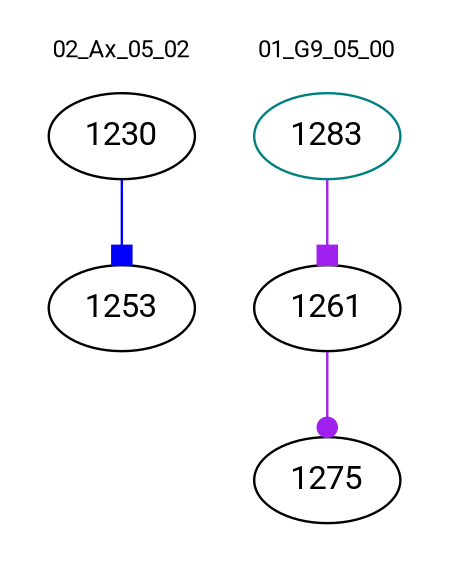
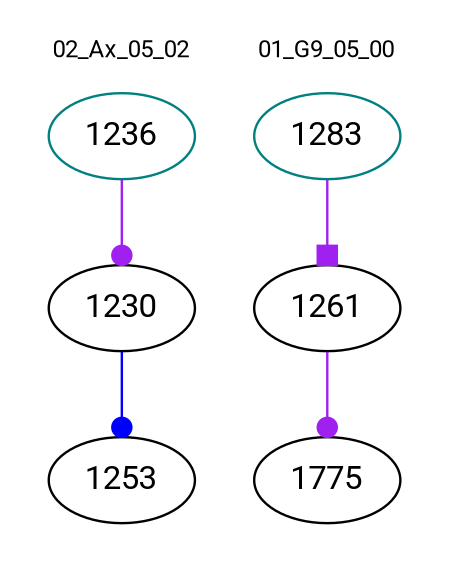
  digraph {
    fontname=Roboto
    node [color=black fontname=Roboto]
    edge [arrowhead=dot color=purple fontname=Roboto]
+   n1 [color=teal label=1236]
    n2 [label=1230]
    n3 [label=1253]
    n4 [color=teal label=1283]
    n5 [label=1261]
-   n6 [label=1275]
+   n6 [label=1775]
    subgraph cluster_1 {
      color=white
      fontsize=10
      label="02_Ax_05_02"
+     n1
      n2
      n3
    }
    subgraph cluster_2 {
      color=white
      fontsize=10
      label="01_G9_05_00"
      n4
      n5
      n6
    }
-   n2 -> n3 [arrowhead=box color=blue]
+   n1 -> n2
+   n2 -> n3 [color=blue]
    n4 -> n5 [arrowhead=box]
    n5 -> n6
  }
